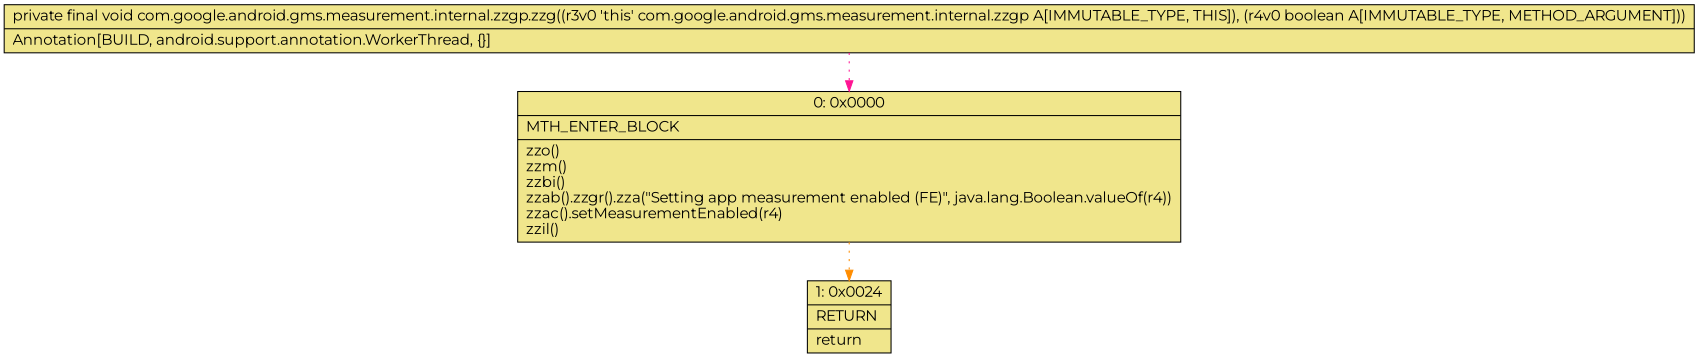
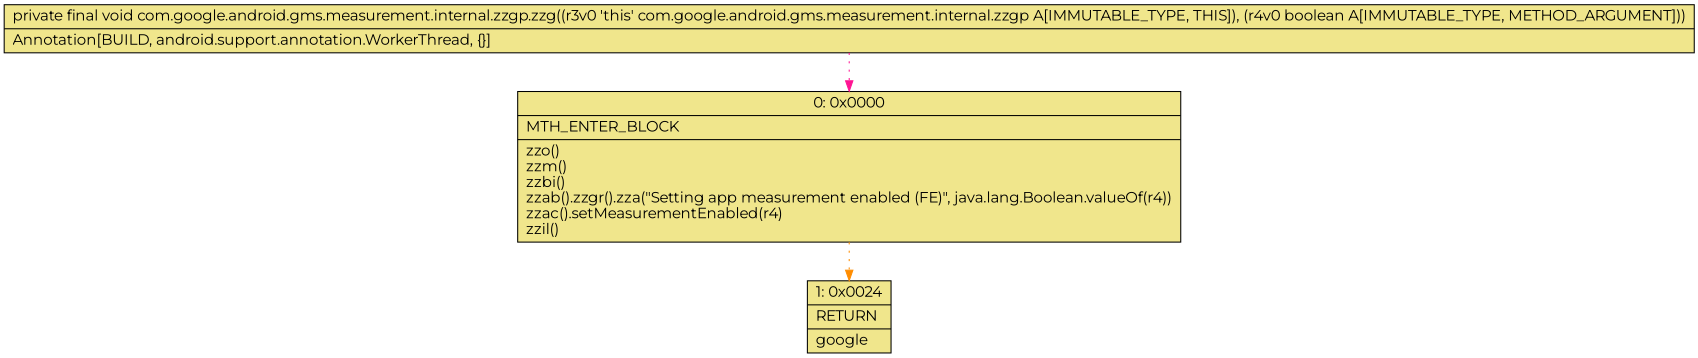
  digraph {
    fontname=Montserrat
    node [shape=record style=filled fillcolor=khaki fontname=Montserrat]
    edge [style=dotted fontname=Montserrat]
    n1 [label="{0\:\ 0x0000|MTH_ENTER_BLOCK\l|zzo()\lzzm()\lzzbi()\lzzab().zzgr().zza(\"Setting app measurement enabled (FE)\", java.lang.Boolean.valueOf(r4))\lzzac().setMeasurementEnabled(r4)\lzzil()\l}"]
-   n2 [label="{1\:\ 0x0024|RETURN\l|return\l}"]
+   n2 [label="{1\:\ 0x0024|RETURN\l|google\l}"]
    n3 [label="{private final void com.google.android.gms.measurement.internal.zzgp.zzg((r3v0 'this' com.google.android.gms.measurement.internal.zzgp A[IMMUTABLE_TYPE, THIS]), (r4v0 boolean A[IMMUTABLE_TYPE, METHOD_ARGUMENT]))  | Annotation[BUILD, android.support.annotation.WorkerThread, \{\}]\l}"]
    n1 -> n2 [color=darkorange]
    n3 -> n1 [color=deeppink]
  }
